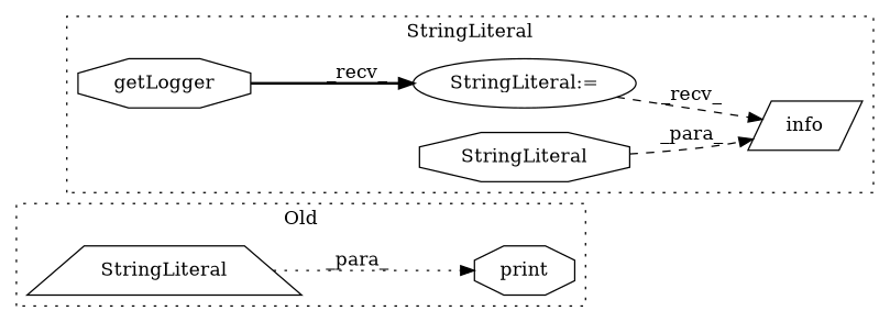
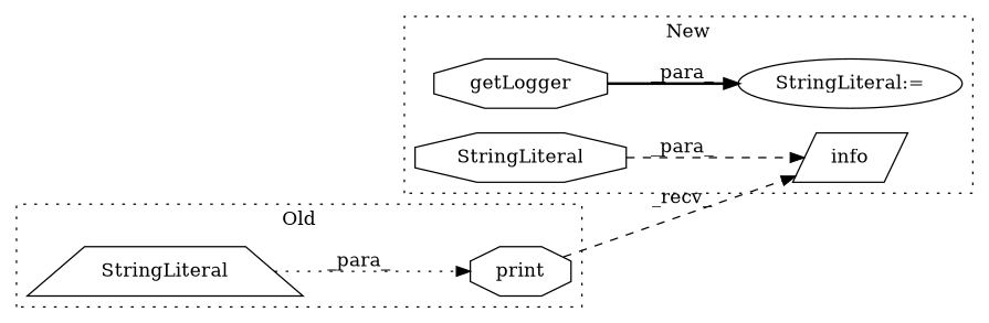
  digraph {
    rankdir=LR
    node [a=32 shape=octagon]
    edge [style=dashed]
    n1 [l="6,1" label=print s="2493,2529"]
    n2 [a=45 l=30 label=StringLiteral s=2499 shape=trapezium]
    n3 [l=11 label=getLogger s=981]
    n4 [a=7 l=1 label="StringLiteral:=" s=972 shape=ellipse]
    n5 [l="5,1" label=info s="3487,3530" shape=parallelogram]
    n6 [a=45 l=38 label=StringLiteral s=3492]
    subgraph cluster_1 {
      label=Old
      style=dotted
      n1
      n2
    }
    subgraph cluster_2 {
-     label=StringLiteral
+     label=New
      style=dotted
      n3
      n4
      n5
      n6
    }
    n2 -> n1 [label=_para_ style=dotted]
-   n3 -> n4 [label=_recv_ style=bold]
-   n4 -> n5 [label=_recv_]
+   n3 -> n4 [label=_para_ style=bold]
+   n1 -> n5 [label=_recv_]
    n6 -> n5 [label=_para_]
  }
